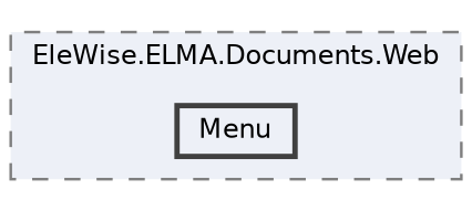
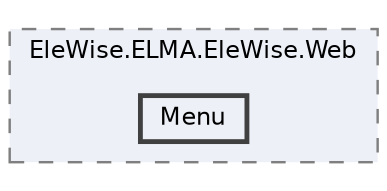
  digraph {
    compound=true
    rankdir=LR
    n1 [color=grey25 fillcolor="#edf0f7" fontname=Helvetica fontsize=10 height=0.2 label=Menu shape=box style="filled,bold" width=0.4]
    subgraph cluster_1 {
      bgcolor="#edf0f7"
      fontname=Helvetica
      fontsize=10
-     label="EleWise.ELMA.Documents.Web"
+     label="EleWise.ELMA.EleWise.Web"
      pencolor=grey50
      style="filled,dashed"
      n1
    }
  }
